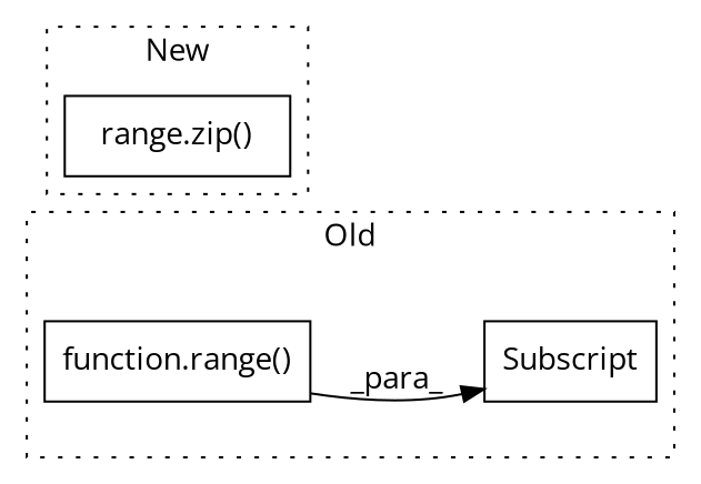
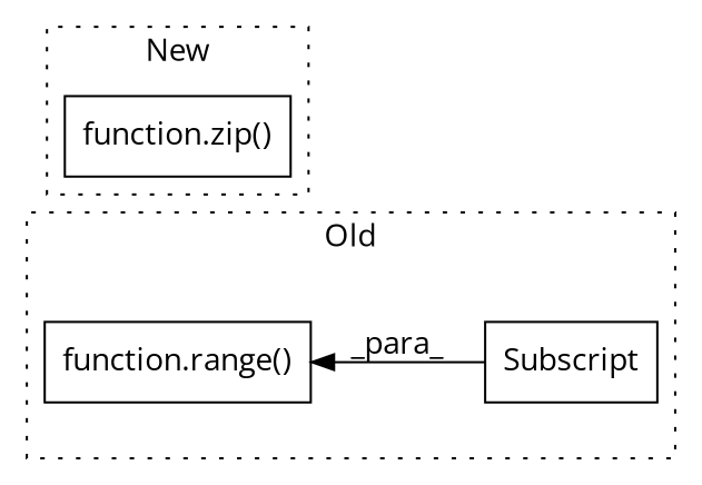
  digraph {
    rankdir=LR
    fontname="Open Sans"
    node [a=75 shape=box fontname="Open Sans"]
    n1 [l="6,1" label="function.range()" s="7086,7116"]
    n2 [a=63 l="8,0" label=Subscript s="7173,0"]
-   n3 [l="4,1" label="range.zip()" s="9382,9434"]
+   n3 [l="4,1" label="function.zip()" s="9382,9434"]
    subgraph cluster_1 {
      label=Old
      style=dotted
      n1
      n2
    }
    subgraph cluster_2 {
      label=New
      style=dotted
      n3
    }
-   n1 -> n2 [label=_para_ fontname="Open Sans"]
+   n2 -> n1 [label=_para_ fontname="Open Sans"]
  }
